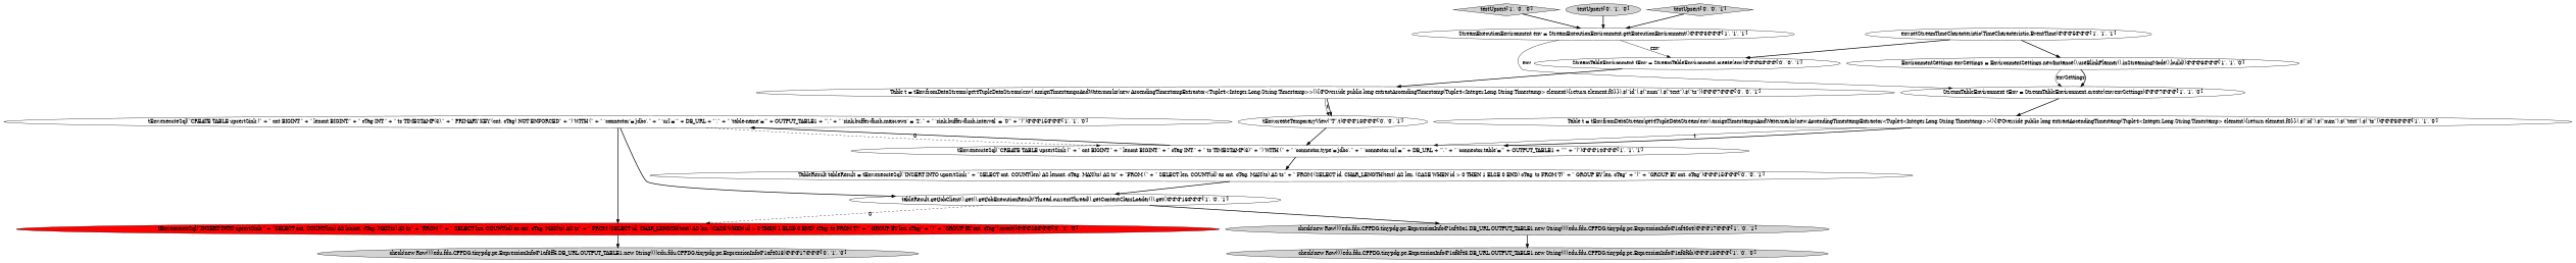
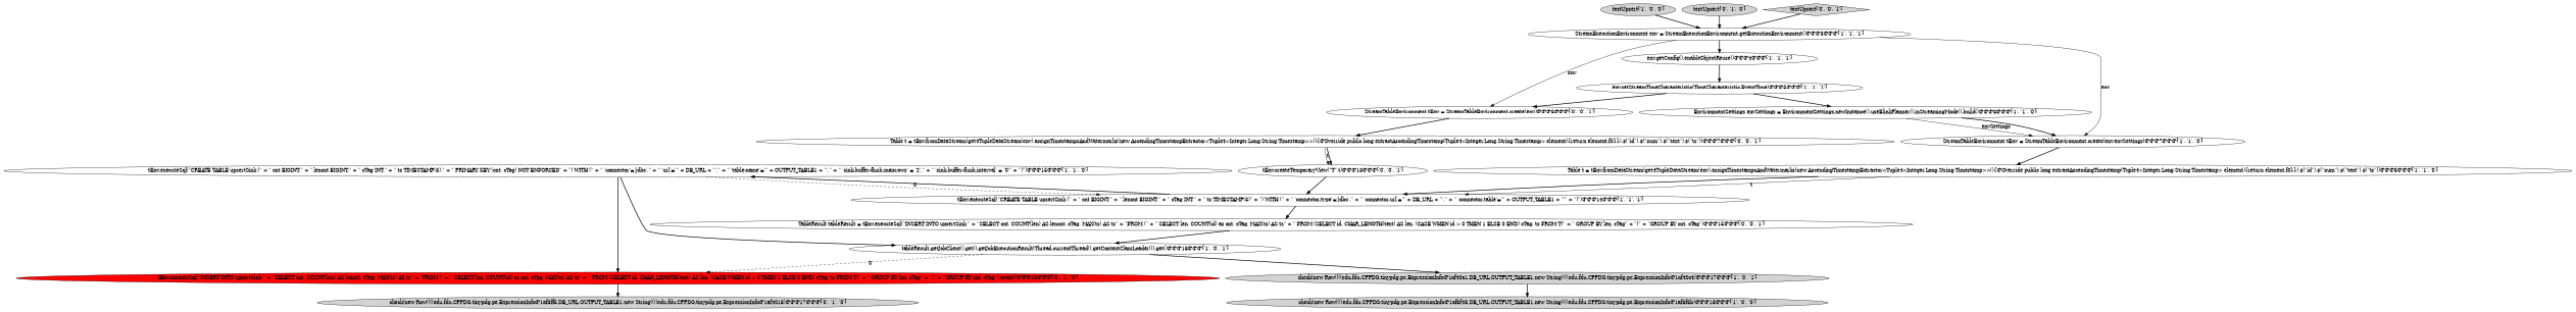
  digraph {
    node [fillcolor=white shape=ellipse style=filled]
    edge [style=bold]
    n1 [fillcolor=lightgray label="check(new Row((((edu.fdu.CPPDG.tinypdg.pe.ExpressionInfo@1af3ff5,DB_URL,OUTPUT_TABLE1,new String((((edu.fdu.CPPDG.tinypdg.pe.ExpressionInfo@1af4018)@@@17@@@['0', '1', '0']"]
    n2 [label="StreamExecutionEnvironment env = StreamExecutionEnvironment.getExecutionEnvironment()@@@3@@@['1', '1', '1']"]
    n3 [label="StreamTableEnvironment tEnv = StreamTableEnvironment.create(env)@@@6@@@['0', '0', '1']"]
+   n4 [label="env.getConfig().enableObjectReuse()@@@4@@@['1', '1', '1']"]
    n5 [label="StreamTableEnvironment tEnv = StreamTableEnvironment.create(env,envSettings)@@@7@@@['1', '1', '0']"]
    n6 [label="Table t = tEnv.fromDataStream(get4TupleDataStream(env).assignTimestampsAndWatermarks(new AscendingTimestampExtractor<Tuple4<Integer,Long,String,Timestamp>>(){@Override public long extractAscendingTimestamp(Tuple4<Integer,Long,String,Timestamp> element){return element.f0}}),$(\"id\"),$(\"num\"),$(\"text\"),$(\"ts\"))@@@7@@@['0', '0', '1']"]
    n7 [label="env.setStreamTimeCharacteristic(TimeCharacteristic.EventTime)@@@5@@@['1', '1', '1']"]
    n8 [label="Table t = tEnv.fromDataStream(get4TupleDataStream(env).assignTimestampsAndWatermarks(new AscendingTimestampExtractor<Tuple4<Integer,Long,String,Timestamp>>(){@Override public long extractAscendingTimestamp(Tuple4<Integer,Long,String,Timestamp> element){return element.f0}}),$(\"id\"),$(\"num\"),$(\"text\"),$(\"ts\"))@@@8@@@['1', '1', '0']"]
    n9 [label="tEnv.createTemporaryView(\"T\",t)@@@13@@@['0', '0', '1']"]
    n10 [label="tEnv.executeSql(\"CREATE TABLE upsertSink (\" + \" cnt BIGINT,\" + \" lencnt BIGINT,\" + \" cTag INT,\" + \" ts TIMESTAMP(3)\" + \") WITH (\" + \" 'connector.type'='jdbc',\" + \" 'connector.url'='\" + DB_URL + \"',\" + \" 'connector.table'='\" + OUTPUT_TABLE1 + \"'\" + \")\")@@@14@@@['1', '1', '1']"]
    n11 [label="tEnv.executeSql(\"CREATE TABLE upsertSink (\" + \" cnt BIGINT,\" + \" lencnt BIGINT,\" + \" cTag INT,\" + \" ts TIMESTAMP(3),\" + \" PRIMARY KEY (cnt, cTag) NOT ENFORCED\" + \") WITH (\" + \" 'connector'='jdbc',\" + \" 'url'='\" + DB_URL + \"',\" + \" 'table-name'='\" + OUTPUT_TABLE1 + \"',\" + \" 'sink.buffer-flush.max-rows' = '2',\" + \" 'sink.buffer-flush.interval' = '0'\" + \")\")@@@15@@@['1', '1', '0']"]
    n12 [label="TableResult tableResult = tEnv.executeSql(\"INSERT INTO upsertSink \" + \"SELECT cnt, COUNT(len) AS lencnt, cTag, MAX(ts) AS ts\" + \"FROM (\" + \" SELECT len, COUNT(id) as cnt, cTag, MAX(ts) AS ts\" + \" FROM (SELECT id, CHAR_LENGTH(text) AS len, (CASE WHEN id > 0 THEN 1 ELSE 0 END) cTag, ts FROM T)\" + \" GROUP BY len, cTag\" + \")\" + \"GROUP BY cnt, cTag\")@@@15@@@['0', '0', '1']"]
    n13 [label="tableResult.getJobClient().get().getJobExecutionResult(Thread.currentThread().getContextClassLoader()).get()@@@16@@@['1', '0', '1']"]
    n14 [fillcolor=red label="tEnv.executeSql(\"INSERT INTO upsertSink \" + \"SELECT cnt, COUNT(len) AS lencnt, cTag, MAX(ts) AS ts\" + \"FROM (\" + \" SELECT len, COUNT(id) as cnt, cTag, MAX(ts) AS ts\" + \" FROM (SELECT id, CHAR_LENGTH(text) AS len, (CASE WHEN id > 0 THEN 1 ELSE 0 END) cTag, ts FROM T)\" + \" GROUP BY len, cTag\" + \")\" + \"GROUP BY cnt, cTag\").await()@@@16@@@['0', '1', '0']"]
    n15 [label="EnvironmentSettings envSettings = EnvironmentSettings.newInstance().useBlinkPlanner().inStreamingMode().build()@@@6@@@['1', '1', '0']"]
    n16 [fillcolor=lightgray label="check(new Row((((edu.fdu.CPPDG.tinypdg.pe.ExpressionInfo@1af40a1,DB_URL,OUTPUT_TABLE1,new String((((edu.fdu.CPPDG.tinypdg.pe.ExpressionInfo@1af40c4)@@@17@@@['1', '0', '1']"]
-   n17 [fillcolor=lightgray label="testUpsert['1', '0', '0']" shape=diamond]
+   n17 [fillcolor=lightgray label="testUpsert['1', '0', '0']"]
    n18 [fillcolor=lightgray label="testUpsert['0', '1', '0']"]
    n19 [fillcolor=lightgray label="check(new Row((((edu.fdu.CPPDG.tinypdg.pe.ExpressionInfo@1af3f48,DB_URL,OUTPUT_TABLE1,new String((((edu.fdu.CPPDG.tinypdg.pe.ExpressionInfo@1af3f6b)@@@18@@@['1', '0', '0']"]
    n20 [fillcolor=lightgray label="testUpsert['0', '0', '1']" shape=diamond]
    n2 -> n3 [label=env style=solid]
+   n2 -> n4
    n2 -> n5 [label=env style=solid]
    n3 -> n6
+   n4 -> n7
    n5 -> n8
    n6 -> n9
    n6 -> n9 [label=t style=solid]
    n7 -> n3
    n7 -> n15
    n8 -> n10 [label=t style=solid]
    n8 -> n10
    n9 -> n10
    n10 -> n11
    n10 -> n12
    n11 -> n10 [label=0 style=dashed]
    n11 -> n13
    n11 -> n14
    n12 -> n13
    n13 -> n14 [label=0 style=dashed]
    n13 -> n16
    n14 -> n1
    n15 -> n5 [label=envSettings style=solid]
    n15 -> n5
    n16 -> n19
    n17 -> n2
    n18 -> n2
    n20 -> n2
  }
